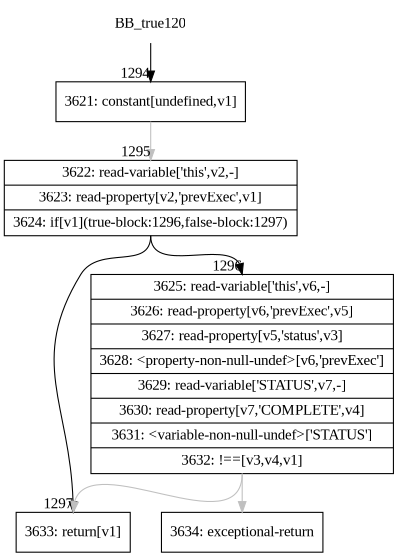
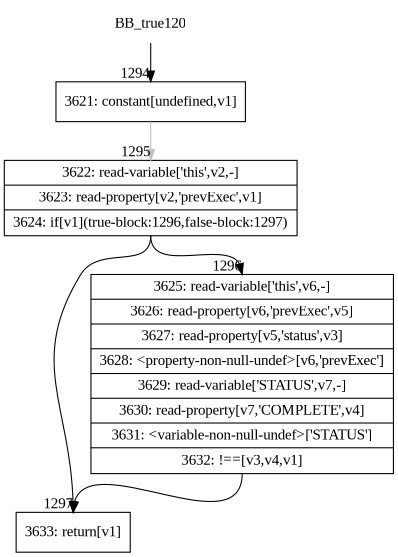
  digraph {
    fontname="Liberation Serif"
    rankdir=TD
    node [fontname="Liberation Serif" shape=record]
    edge [fontname="Liberation Serif" headport=n tailport=s]
    n1 [label=BB_true120 shape=none]
    n2 [label="{3621: constant[undefined,v1]}"]
    n3 [label="{3622: read-variable['this',v2,-]|3623: read-property[v2,'prevExec',v1]|3624: if[v1](true-block:1296,false-block:1297)}"]
    n4 [label="{3633: return[v1]}"]
    n5 [label="{3625: read-variable['this',v6,-]|3626: read-property[v6,'prevExec',v5]|3627: read-property[v5,'status',v3]|3628: \<property-non-null-undef\>[v6,'prevExec']|3629: read-variable['STATUS',v7,-]|3630: read-property[v7,'COMPLETE',v4]|3631: \<variable-non-null-undef\>['STATUS']|3632: !==[v3,v4,v1]}"]
-   n6 [label="{3634: exceptional-return}"]
    n1 -> n2 [headlabel="    1294"]
    n2 -> n3 [color=gray headlabel="      1295"]
    n3 -> n4 [headlabel="      1297"]
    n3 -> n5 [headlabel="      1296"]
-   n5 -> n4 [color=gray]
-   n5 -> n6 [color=gray]
+   n5 -> n4
  }
